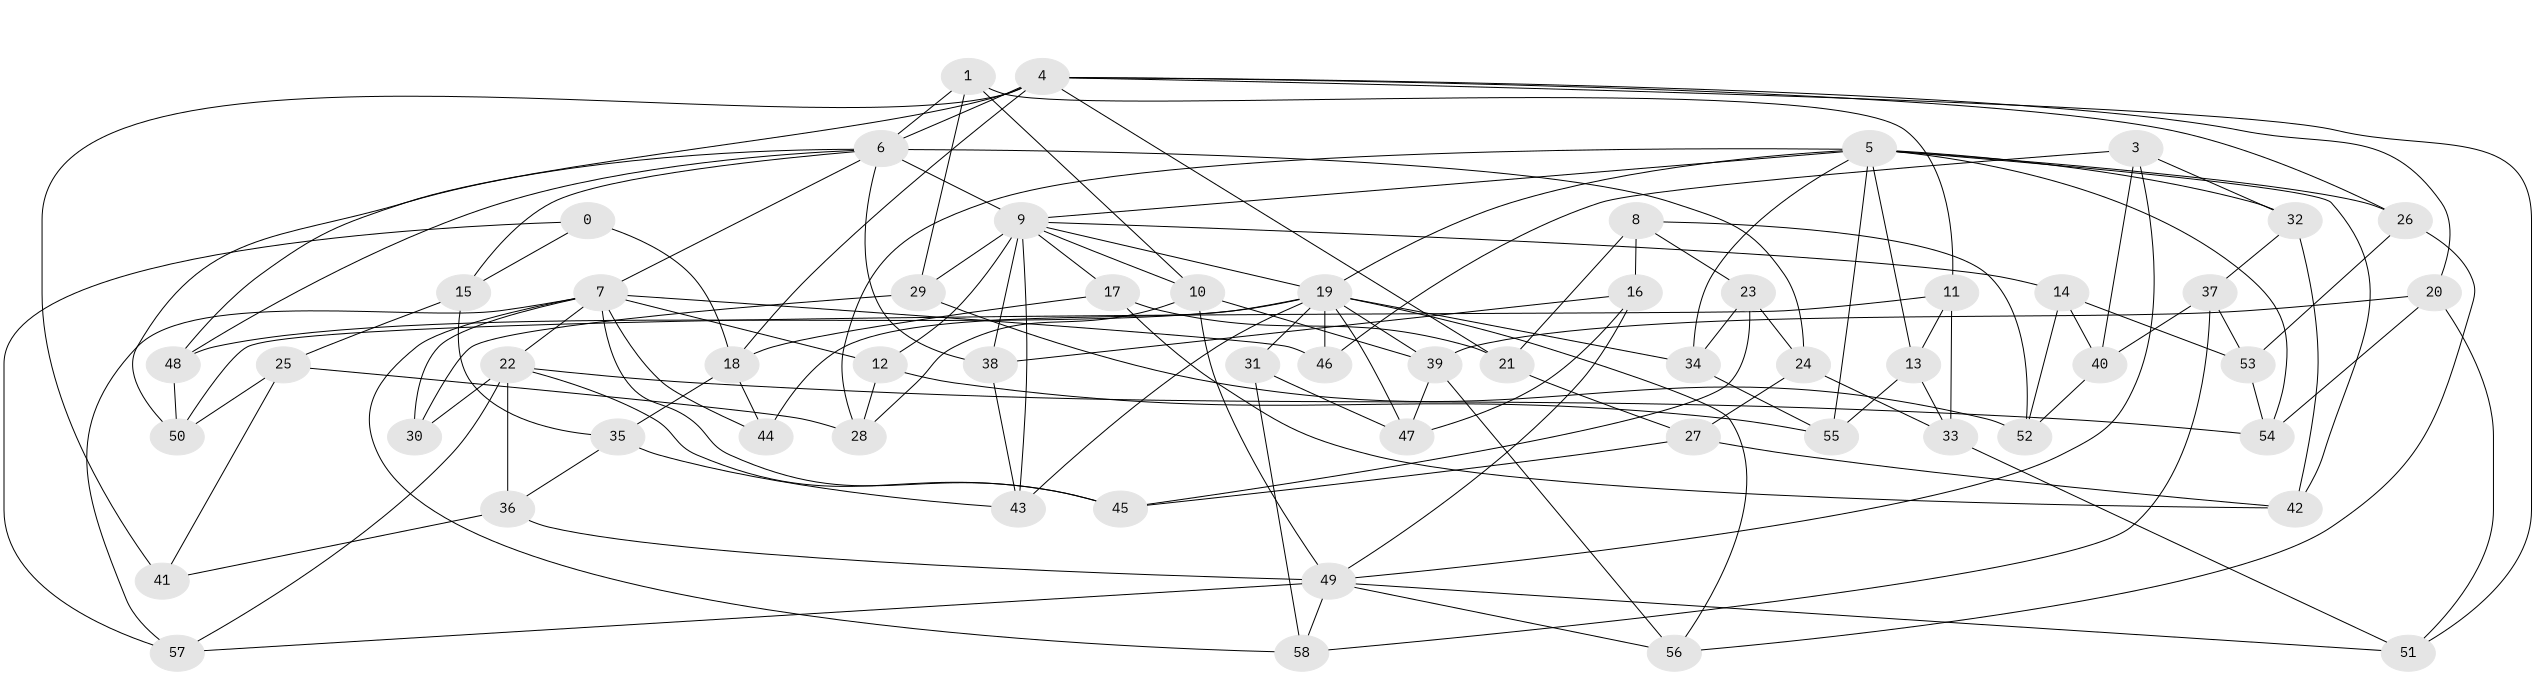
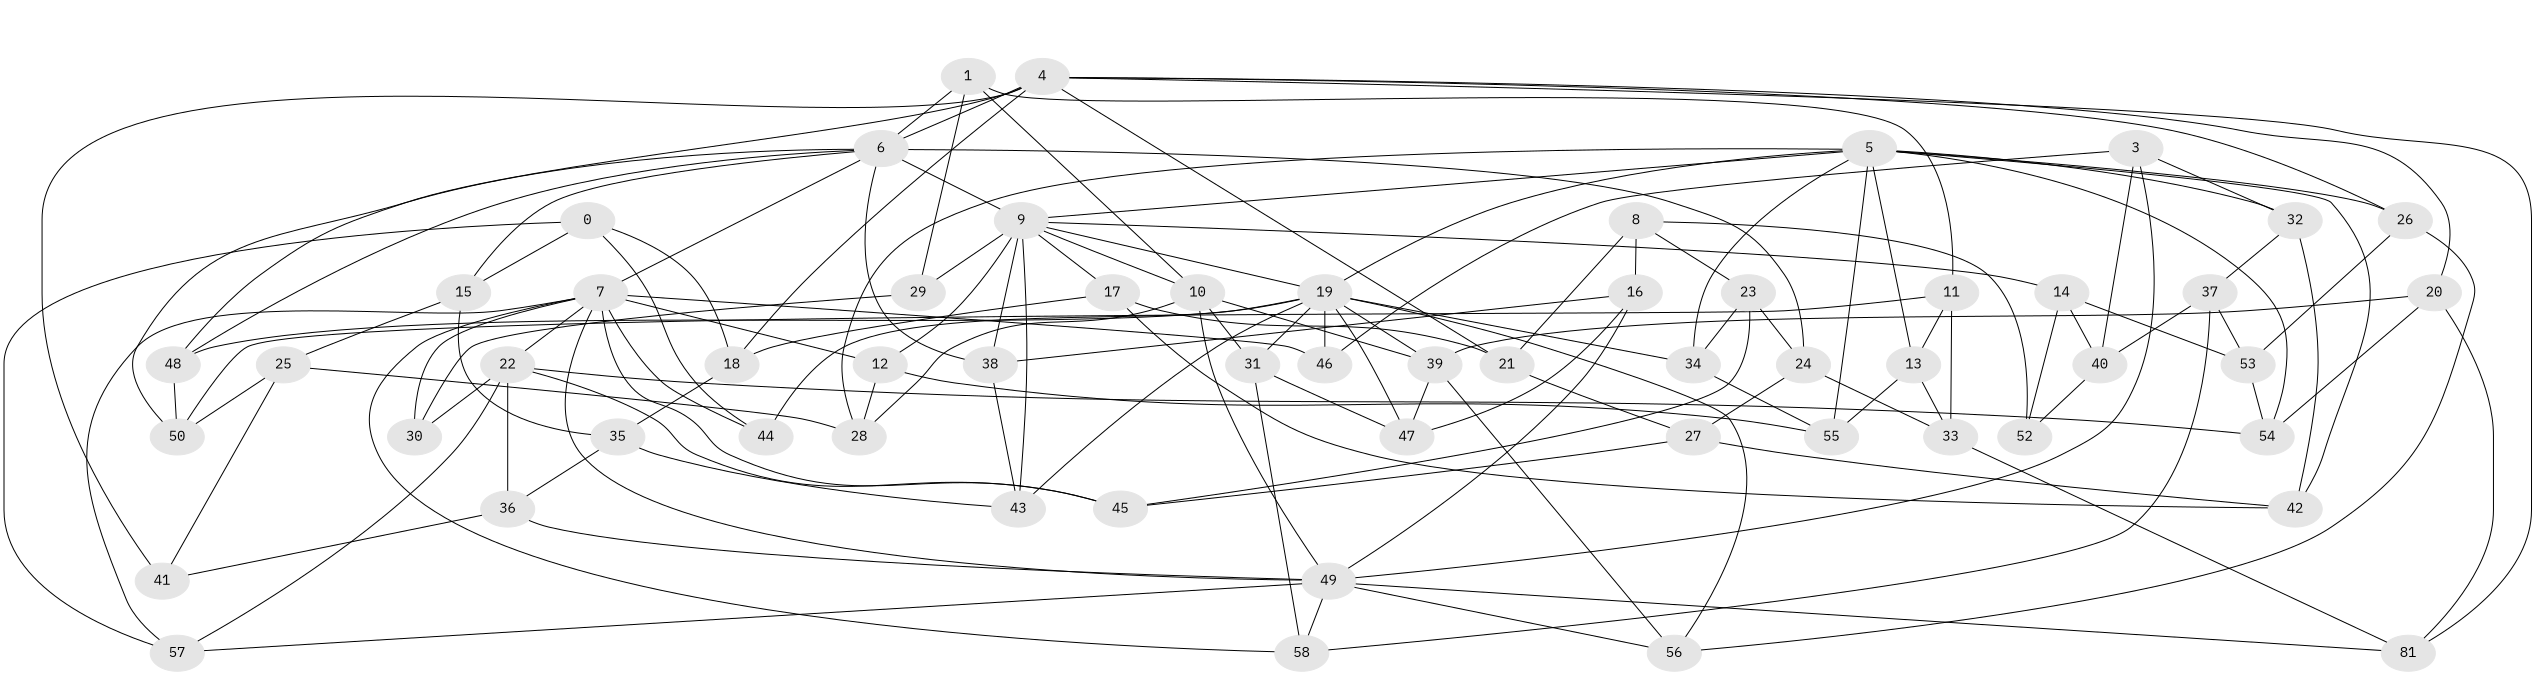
  graph {
    fontname="IBM Plex Mono"
    node [color=gray90 fontname="IBM Plex Mono" style=filled]
    edge [fontname="IBM Plex Mono" weight=1.0]
    1
    6
    10
    11
    29
    15
    48
    9
    7
    24
    38
    50
    49
    28
    39
    31
    13
    33
    30
    52
    n21 [label=0]
    18
    44
    57
    25
    35
    3
    32
    40
    46
    42
    37
-   51
+   51 [label=81]
    58
    56
    4
    20
    21
    26
    41
    54
    27
    53
    5
    19
    34
    55
    12
    14
    17
    43
    47
    22
    45
    36
    8
    16
    23
    1 -- 6
    1 -- 10
    1 -- 11
    1 -- 29
    6 -- 15
    6 -- 48
    6 -- 9 [weight=2.0]
    6 -- 7
    6 -- 24
    6 -- 38
    6 -- 50
    10 -- 49 [weight=2.0]
    10 -- 28
    10 -- 39
+   10 -- 31
    11 -- 50
    11 -- 13
    11 -- 33
    29 -- 30
-   29 -- 52
    15 -- 25
    15 -- 35
    48 -- 50
    9 -- 10
    9 -- 29
    9 -- 38
    9 -- 19 [weight=2.0]
    9 -- 12
    9 -- 14
    9 -- 17
    9 -- 43
+   7 -- 49
    7 -- 30
    7 -- 44 [weight=2.0]
    7 -- 57
    7 -- 46
    7 -- 58
    7 -- 12
    7 -- 22
    7 -- 45
    24 -- 33
    24 -- 27
    38 -- 43
    49 -- 57
    49 -- 51
    49 -- 58
    49 -- 56
    39 -- 56
    39 -- 47
    31 -- 58
    31 -- 47
    13 -- 33
    13 -- 55
    33 -- 51
    n21 -- 15
    n21 -- 18
-   18 -- 44
+   n21 -- 44
    n21 -- 57
    18 -- 35
    25 -- 50
    25 -- 28
    25 -- 41
    35 -- 43
    35 -- 36
    3 -- 49
    3 -- 32
    3 -- 40
    3 -- 46
    32 -- 42
    32 -- 37
    40 -- 52
    37 -- 40
    37 -- 58
    37 -- 53
    4 -- 6
    4 -- 48
    4 -- 18
    4 -- 51
    4 -- 20
    4 -- 21
    4 -- 26
    4 -- 41 [weight=2.0]
    20 -- 39
    20 -- 51
    20 -- 54
    21 -- 27
    26 -- 56
    26 -- 53
    27 -- 42
    27 -- 45
    53 -- 54
    5 -- 9
    5 -- 28
    5 -- 13
    5 -- 32
    5 -- 42
    5 -- 26
    5 -- 54
    5 -- 19
    5 -- 34
    5 -- 55
    19 -- 48
    19 -- 39
    19 -- 31
    19 -- 44
    19 -- 46 [weight=2.0]
    19 -- 56
    19 -- 34
    19 -- 43
    19 -- 47
    34 -- 55
    12 -- 28
    12 -- 55
    14 -- 52
    14 -- 40
    14 -- 53
    17 -- 18
    17 -- 42
    17 -- 21
    22 -- 30 [weight=2.0]
    22 -- 57
    22 -- 54
    22 -- 45
    22 -- 36
    36 -- 49
    36 -- 41
    8 -- 52
    8 -- 21
    8 -- 16
    8 -- 23
    16 -- 38
    16 -- 49
    16 -- 47
    23 -- 24
    23 -- 34
    23 -- 45
  }
